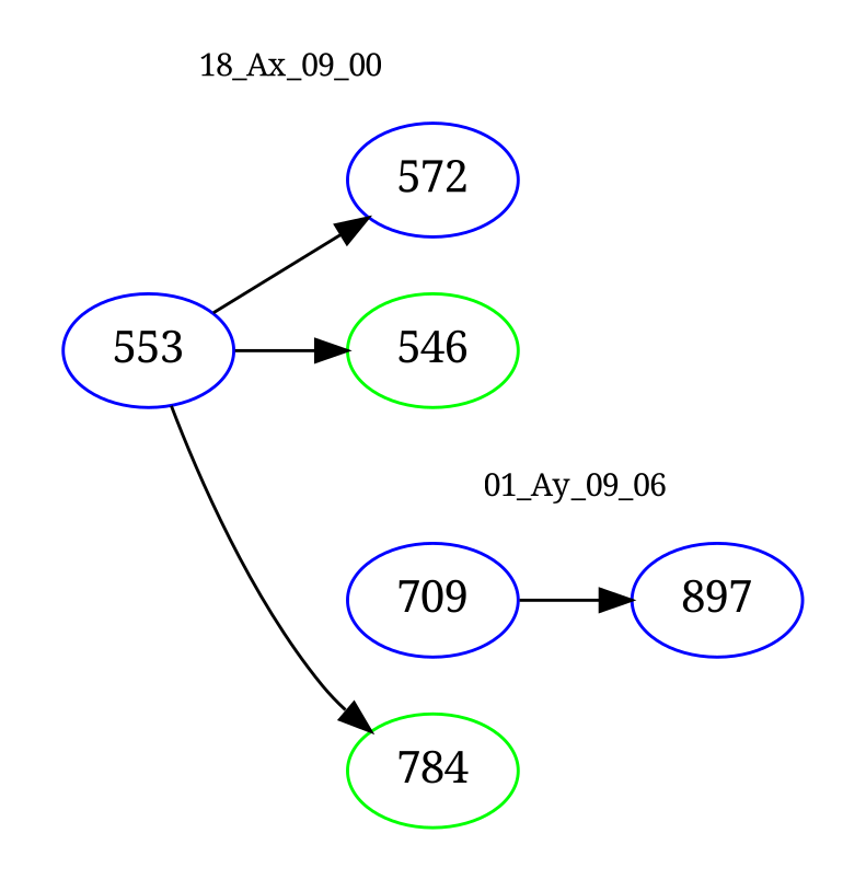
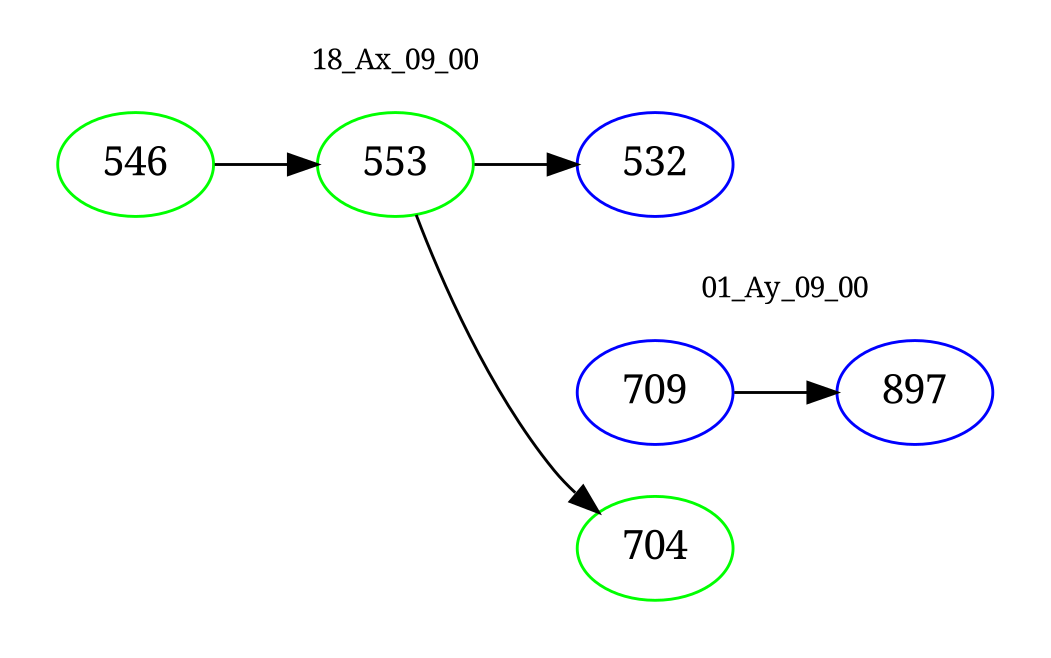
  digraph {
    fontname="Noto Serif"
    rankdir=LR
    node [color=blue fontname="Noto Serif"]
    edge [color=black fontname="Noto Serif"]
    n1 [label=709]
    n2 [label=897]
-   n3 [color=green label=784]
-   n4 [label=553]
+   n3 [color=green label=704]
+   n4 [color=green label=553]
    n5 [color=green label=546]
-   n6 [label=572]
+   n6 [label=532]
    subgraph cluster_1 {
      color=white
      fontsize=10
-     label="01_Ay_09_06"
+     label="01_Ay_09_00"
      n1
      n2
      n3
    }
    subgraph cluster_2 {
      color=white
      fontsize=10
      label="18_Ax_09_00"
      n4
      n5
      n6
    }
    n1 -> n2
    n4 -> n3
-   n4 -> n5
+   n5 -> n4
    n4 -> n6
  }
